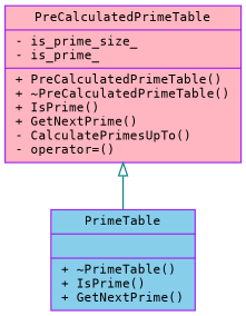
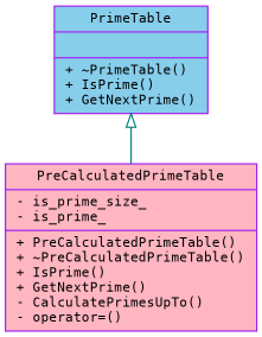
  digraph {
    fontname="DejaVu Sans Mono"
    node [color=purple fontname="DejaVu Sans Mono" fontsize=10 shape=record style=filled]
    n1 [fillcolor=lightpink fontcolor=black height=0.2 label="{PreCalculatedPrimeTable\n|- is_prime_size_\l- is_prime_\l|+ PreCalculatedPrimeTable()\l+ ~PreCalculatedPrimeTable()\l+ IsPrime()\l+ GetNextPrime()\l- CalculatePrimesUpTo()\l- operator=()\l}" width=0.4]
    n2 [fillcolor=skyblue height=0.2 label="{PrimeTable\n||+ ~PrimeTable()\l+ IsPrime()\l+ GetNextPrime()\l}" width=0.4]
-   n1 -> n2 [arrowtail=onormal color=teal dir=back fontname="DejaVu Sans Mono" fontsize=10 labelfontname=Helvetica labelfontsize=10 style=solid]
+   n2 -> n1 [arrowtail=onormal color=teal dir=back fontname="DejaVu Sans Mono" fontsize=10 labelfontname=Helvetica labelfontsize=10 style=solid]
  }
